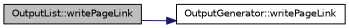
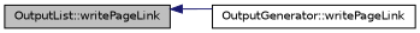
  digraph {
    rankdir=LR
    node [color=black fontname=Helvetica fontsize=10 shape=record style=filled]
    n1 [fillcolor=grey75 fontcolor=black height=0.2 label="OutputList::writePageLink" width=0.4]
    n2 [fillcolor=white height=0.2 label="OutputGenerator::writePageLink" width=0.4]
-   n1 -> n2 [color=midnightblue fontname=Helvetica fontsize=10 labelfontname=Helvetica labelfontsize=10 style=solid]
+   n2 -> n1 [color=midnightblue fontname=Helvetica fontsize=10 labelfontname=Helvetica labelfontsize=10 style=solid]
  }
